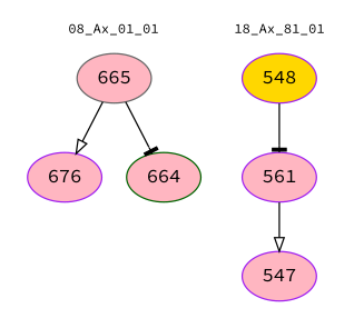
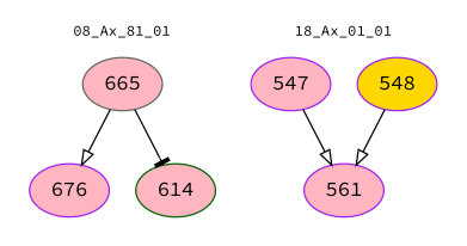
  digraph {
    fontname="Source Code Pro"
    node [color=purple fillcolor=lightpink fontname="Source Code Pro" style=filled]
    edge [arrowhead=onormal color=black fontname="Source Code Pro"]
    n1 [label=676]
    n2 [color=gray40 label=665]
-   n3 [color=darkgreen label=664]
+   n3 [color=darkgreen label=614]
    n4 [fillcolor=gold label=548]
    n5 [label=561]
    n6 [label=547]
    subgraph cluster_1 {
      color=white
      fontsize=10
-     label="08_Ax_01_01"
+     label="08_Ax_81_01"
      n1
      n2
      n3
    }
    subgraph cluster_2 {
      color=white
      fontsize=10
-     label="18_Ax_81_01"
+     label="18_Ax_01_01"
      n4
      n5
      n6
    }
    n2 -> n1
    n2 -> n3 [arrowhead=tee]
-   n4 -> n5 [arrowhead=tee]
-   n5 -> n6
+   n4 -> n5
+   n6 -> n5
  }
